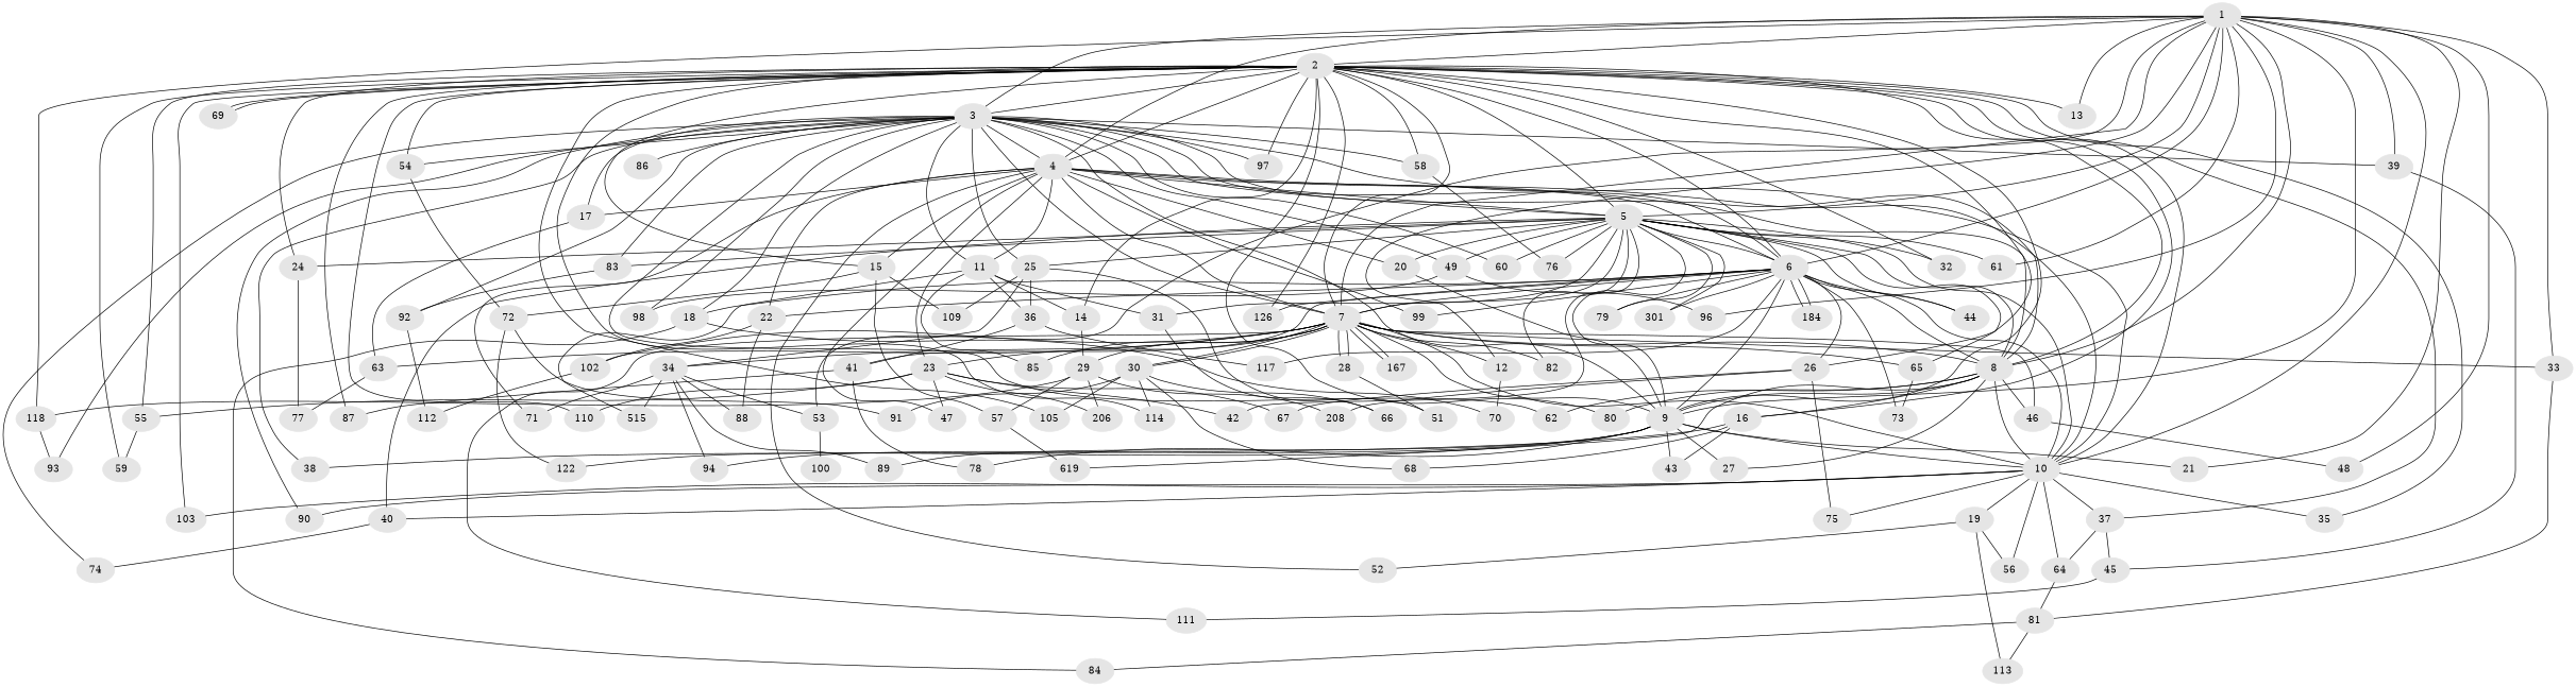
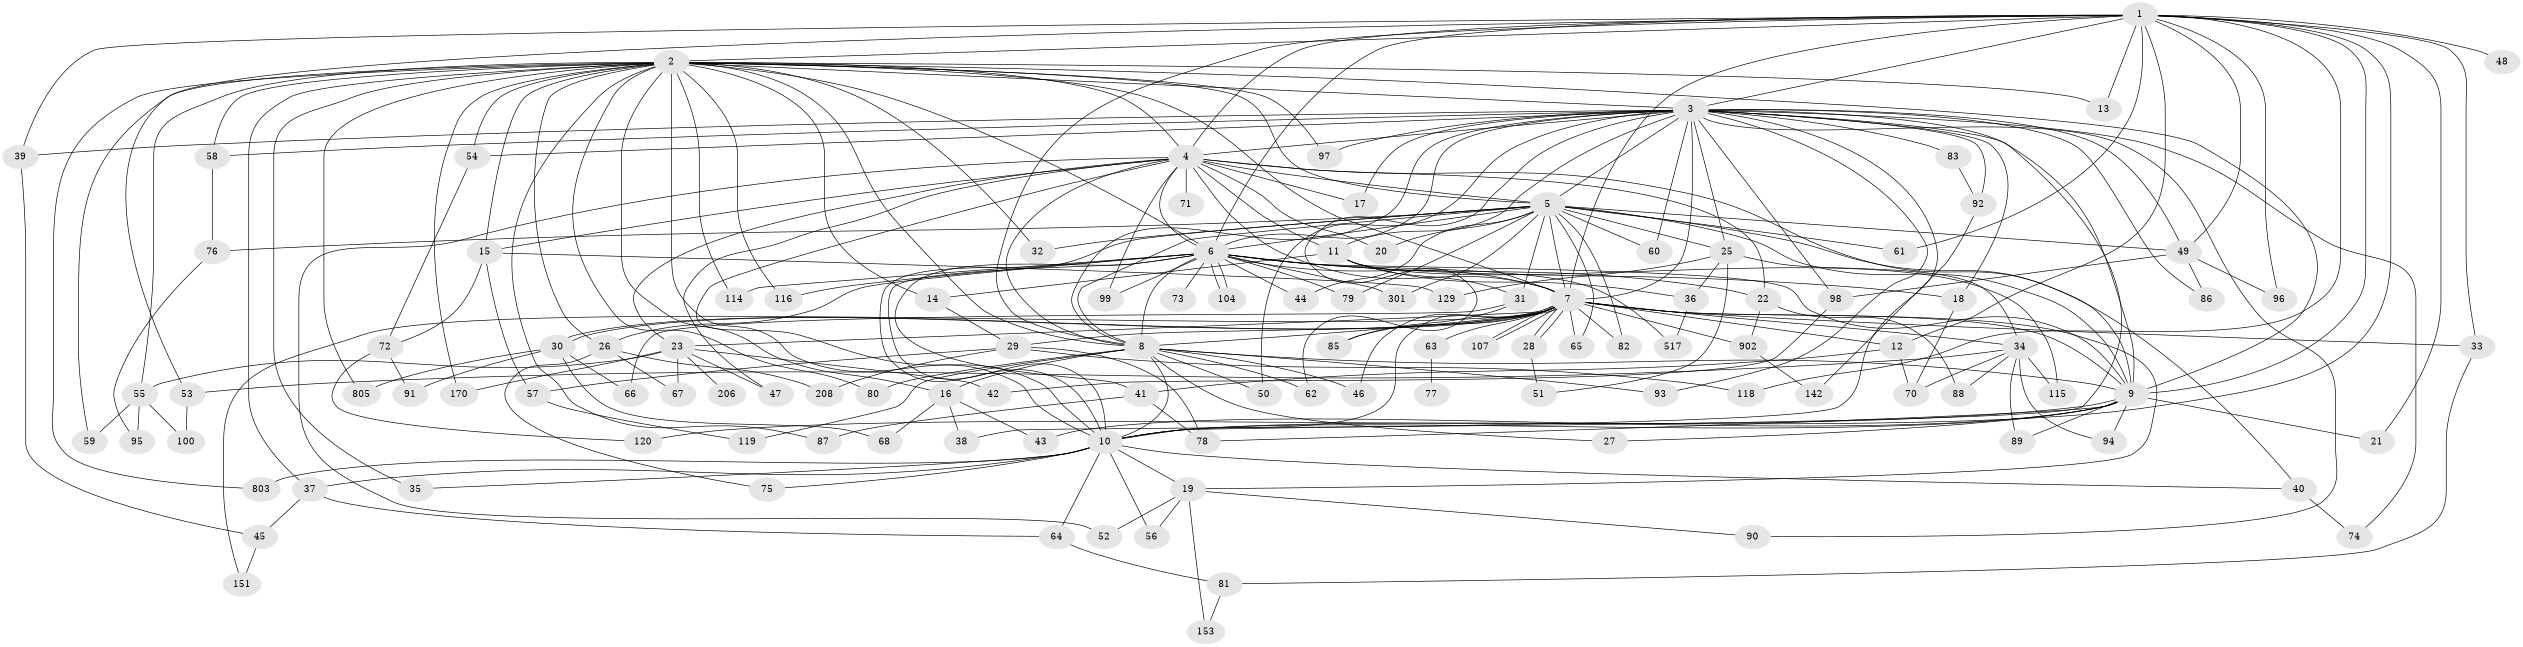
  graph {
    node [color=gray90 style=filled]
    1
    2
    3
    4
    5
    6
    7
    8
    9
    10
    12
    13
    21
    33
    39
    48
    53
    61
    96
    118
    14
    15
    16
-   24
    26
    32
    35
    37
    54
    55
    58
    59
-   69
    80
    87
    97
-   103
-   105
-   110
+   103 [label=803]
+   105 [label=805]
+   110 [label=170]
    114
-   116 [label=126]
+   116
    11
    17
    18
    25
    38
    49
+   50
    60
    62
    74
    83
    86
    90
    92
    93
    98
    20
    22
    23
    47
    52
    71
    99
    31
    40
    42
    44
    65
    76
    79
    82
    n73 [label=301]
    41
    73
-   104 [label=184]
-   117
+   104
+   117 [label=517]
    19
    28
    29
    30
    34
    46
    63
    85
-   102
-   107 [label=167]
-   111
+   102 [label=902]
+   107
+   111 [label=151]
    27
-   119 [label=619]
+   119
    43
    78
    89
    94
-   120 [label=122]
+   120
    56
    64
    75
    70
    81
    45
    100
    57
    72
-   109
+   109 [label=129]
    68
    77
    67
    n109 [label=208]
+   95
    36
-   115 [label=515]
-   84
+   115
    51
-   112
+   112 [label=142]
    88
    n117 [label=206]
    66
-   113
+   113 [label=153]
    91
    1 -- 2
    1 -- 3
    1 -- 4
-   1 -- 5
+   1 -- 49
    1 -- 6
    1 -- 7
    1 -- 8
    1 -- 9
    1 -- 10
    1 -- 12
    1 -- 13
    1 -- 21
    1 -- 33
    1 -- 39
    1 -- 48
    1 -- 53
    1 -- 61
    1 -- 96
    1 -- 118
    2 -- 3
    2 -- 4
    2 -- 5
    2 -- 6
    2 -- 7
    2 -- 8
    2 -- 9
    2 -- 10
    2 -- 13
    2 -- 14
    2 -- 15
    2 -- 16
-   2 -- 24
    2 -- 26
    2 -- 32
    2 -- 35
    2 -- 37
    2 -- 54
    2 -- 55
    2 -- 58
    2 -- 59
-   2 -- 69
-   2 -- 69
    2 -- 80
    2 -- 87
    2 -- 97
    2 -- 103
    2 -- 105
    2 -- 110
    2 -- 114
    2 -- 116
    3 -- 4
    3 -- 5
    3 -- 6
    3 -- 7
    3 -- 8
    3 -- 9
    3 -- 10
    3 -- 39
    3 -- 54
    3 -- 58
    3 -- 97
    3 -- 11
    3 -- 17
    3 -- 18
    3 -- 25
    3 -- 38
    3 -- 49
+   3 -- 50
    3 -- 60
    3 -- 62
    3 -- 74
    3 -- 83
    3 -- 86
    3 -- 90
    3 -- 92
    3 -- 93
    3 -- 98
    4 -- 5
    4 -- 6
    4 -- 7
    4 -- 8
-   20 -- 9
+   4 -- 9
    4 -- 10
    4 -- 15
    4 -- 11
    4 -- 17
    4 -- 20
    4 -- 22
    4 -- 23
    4 -- 47
    4 -- 52
    4 -- 71
    4 -- 99
    5 -- 6
    5 -- 7
    5 -- 8
    5 -- 9
    5 -- 10
    5 -- 61
-   5 -- 24
    5 -- 32
    5 -- 25
    5 -- 49
    5 -- 60
-   5 -- 83
    5 -- 20
    5 -- 31
    5 -- 40
-   5 -- 42
+   98 -- 42
    5 -- 44
    5 -- 65
    5 -- 76
    5 -- 79
    5 -- 82
    5 -- n73
    6 -- 7
    6 -- 8
    6 -- 9
    6 -- 10
    6 -- 26
-   30 -- 114
+   6 -- 114
    6 -- 116
    6 -- 18
    6 -- 22
    6 -- 99
    6 -- 44
    6 -- 79
    6 -- n73
    6 -- 41
    6 -- 73
    6 -- 104
    6 -- 104
    6 -- 117
    7 -- 8
    7 -- 9
    7 -- 10
    7 -- 12
    7 -- 33
    7 -- 23
    7 -- 65
    7 -- 82
+   7 -- 19
    7 -- 28
    7 -- 28
    7 -- 29
    7 -- 30
    7 -- 30
    7 -- 34
    7 -- 46
    7 -- 63
    7 -- 85
    7 -- 102
    7 -- 107
    7 -- 107
    7 -- 111
    8 -- 9
    8 -- 10
    8 -- 16
    8 -- 80
+   8 -- 50
    8 -- 62
-   118 -- 93
+   8 -- 93
    8 -- 46
    8 -- 27
    8 -- 119
    9 -- 10
    9 -- 21
    9 -- 27
    9 -- 43
    9 -- 78
    9 -- 89
    9 -- 94
    9 -- 120
    10 -- 35
    10 -- 37
    10 -- 103
    10 -- 40
    10 -- 19
    10 -- 56
    10 -- 64
    10 -- 75
-   36 -- 41
+   12 -- 41
    12 -- 70
    33 -- 81
    39 -- 45
    53 -- 100
    14 -- 29
    15 -- 57
    15 -- 72
    15 -- 109
    16 -- 38
    16 -- 43
    16 -- 68
-   24 -- 77
    26 -- 75
    26 -- 67
    26 -- n109
    37 -- 64
    37 -- 45
    54 -- 72
    55 -- 59
+   55 -- 100
+   55 -- 95
    58 -- 76
    11 -- 14
    11 -- 31
-   11 -- 85
+   31 -- 85
    11 -- 36
    11 -- 115
-   17 -- 63
    18 -- 70
-   18 -- 84
    25 -- 34
    25 -- 109
    25 -- 36
    25 -- 51
    49 -- 96
+   49 -- 86
    49 -- 98
    83 -- 92
    92 -- 112
    22 -- 102
    22 -- 88
    23 -- 55
    23 -- 110
    23 -- 47
    23 -- 42
    23 -- 67
    23 -- n117
    31 -- 66
    40 -- 74
-   65 -- 73
+   76 -- 95
    41 -- 87
    41 -- 78
-   10 -- 90
+   19 -- 90
    19 -- 52
    19 -- 56
    19 -- 113
    28 -- 51
    29 -- 118
    29 -- 57
    29 -- n109
-   29 -- n117
+   29 -- 78
    30 -- 105
    30 -- 68
    30 -- 66
    30 -- 91
    34 -- 53
-   34 -- 71
+   34 -- 70
    34 -- 89
    34 -- 94
    34 -- 115
    34 -- 88
-   46 -- 48
    63 -- 77
    102 -- 112
    64 -- 81
-   81 -- 84
    81 -- 113
    45 -- 111
    57 -- 119
    72 -- 120
    72 -- 91
    36 -- 117
  }
